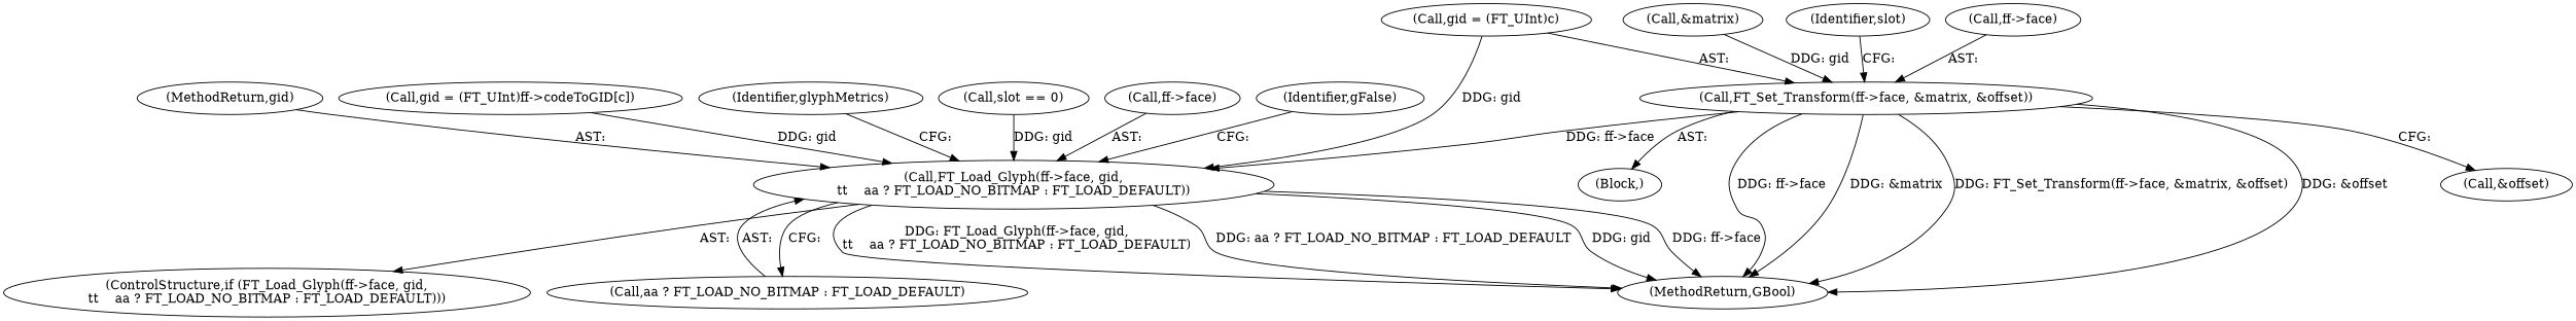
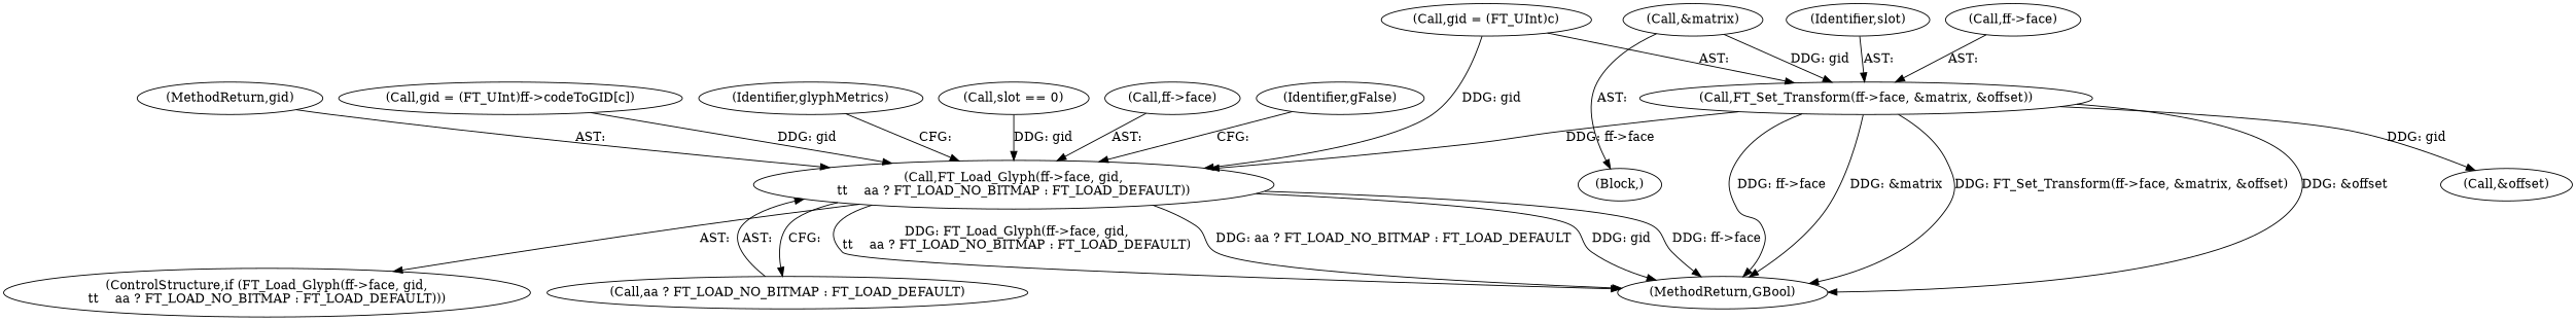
  digraph {
    n1 [label="(Call,FT_Set_Transform(ff->face, &matrix, &offset))"]
    n2 [label="(Call,FT_Load_Glyph(ff->face, gid,\n\t\t    aa ? FT_LOAD_NO_BITMAP : FT_LOAD_DEFAULT))"]
    n3 [label="(MethodReturn,GBool)"]
    n4 [label="(Block,)"]
    n5 [label="(Call,&offset)"]
    n6 [label="(ControlStructure,if (FT_Load_Glyph(ff->face, gid,\n\t\t    aa ? FT_LOAD_NO_BITMAP : FT_LOAD_DEFAULT)))"]
    n7 [label="(Call,aa ? FT_LOAD_NO_BITMAP : FT_LOAD_DEFAULT)"]
    n8 [label="(Call,ff->face)"]
    n9 [label="(Call,gid = (FT_UInt)ff->codeToGID[c])"]
    n10 [label="(Call,ff->face)"]
    n11 [label="(Identifier,slot)"]
    n12 [label="(Identifier,glyphMetrics)"]
    n13 [label="(Call,slot == 0)"]
    n14 [label="(Call,gid = (FT_UInt)c)"]
    n15 [label="(Identifier,gFalse)"]
    n16 [label="(Call,&matrix)"]
    n17 [label="(MethodReturn,gid)"]
    n1 -> n2 [label="DDG: ff->face"]
    n1 -> n3 [label="DDG: ff->face"]
    n1 -> n3 [label="DDG: &matrix"]
    n1 -> n3 [label="DDG: FT_Set_Transform(ff->face, &matrix, &offset)"]
    n1 -> n3 [label="DDG: &offset"]
-   n1 -> n4 [label="AST: "]
-   n1 -> n5 [label="CFG: "]
+   n16 -> n4 [label="AST: "]
+   n1 -> n5 [label="DDG: gid"]
    n2 -> n3 [label="DDG: aa ? FT_LOAD_NO_BITMAP : FT_LOAD_DEFAULT"]
    n2 -> n3 [label="DDG: gid"]
    n2 -> n3 [label="DDG: ff->face"]
    n2 -> n3 [label="DDG: FT_Load_Glyph(ff->face, gid,\n\t\t    aa ? FT_LOAD_NO_BITMAP : FT_LOAD_DEFAULT)"]
    n2 -> n6 [label="AST: "]
    n2 -> n7 [label="CFG: "]
    n7 -> n2 [label="AST: "]
    n8 -> n2 [label="AST: "]
    n9 -> n2 [label="DDG: gid"]
    n10 -> n1 [label="AST: "]
-   n11 -> n1 [label="CFG: "]
+   n11 -> n1 [label="AST: "]
    n12 -> n2 [label="CFG: "]
    n13 -> n2 [label="DDG: gid"]
    n14 -> n1 [label="AST: "]
    n14 -> n2 [label="DDG: gid"]
    n15 -> n2 [label="CFG: "]
    n16 -> n1 [label="DDG: gid"]
    n17 -> n2 [label="AST: "]
  }
